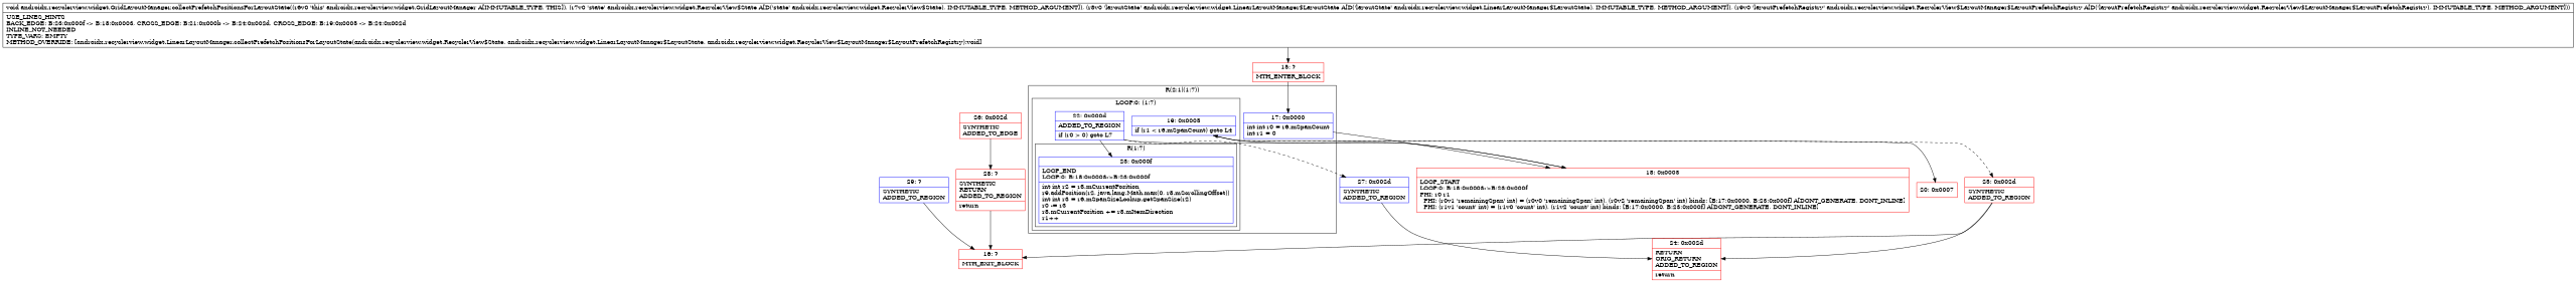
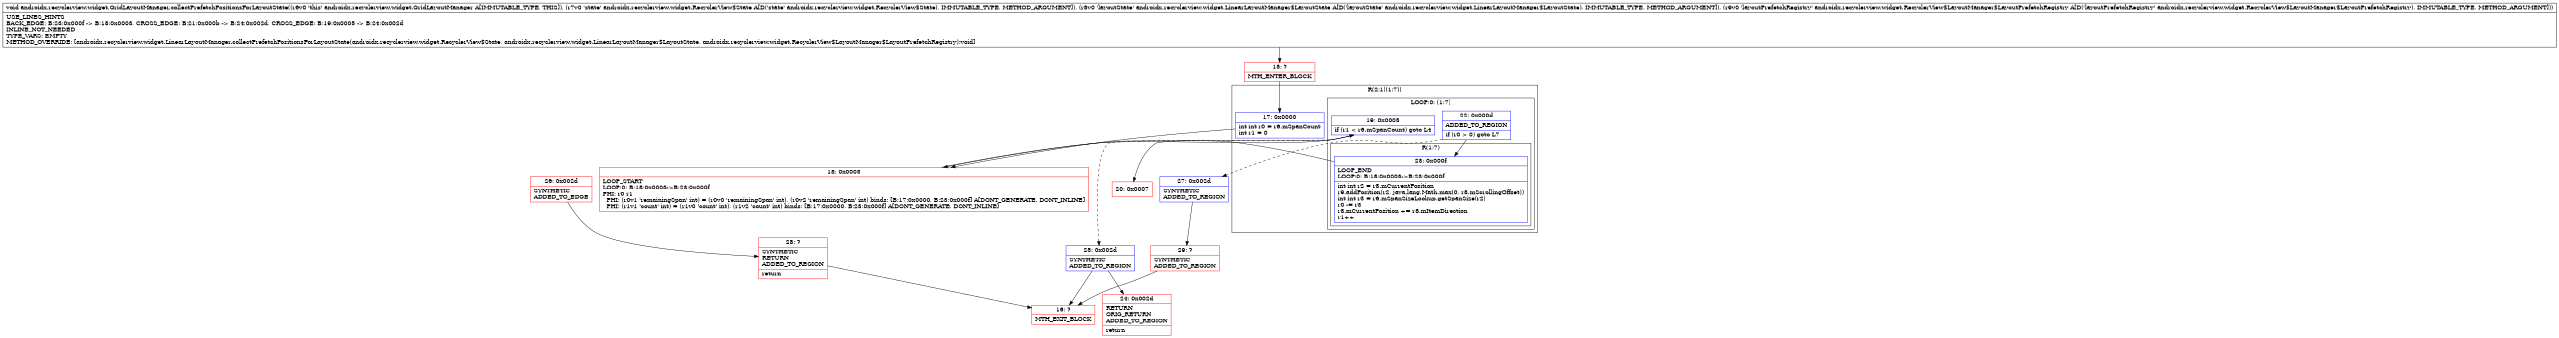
  digraph {
    node [color=red shape=record]
    n1 [color=blue label="{23\:\ 0x000f|LOOP_END\lLOOP:0: B:18:0x0003\-\>B:23:0x000f\l|int int r2 = r8.mCurrentPosition\lr9.addPosition(r2, java.lang.Math.max(0, r8.mScrollingOffset))\lint int r3 = r6.mSpanSizeLookup.getSpanSize(r2)\lr0 \-= r3\lr8.mCurrentPosition += r8.mItemDirection\lr1++\l}"]
    n2 [color=blue label="{19\:\ 0x0005|if (r1 \< r6.mSpanCount) goto L4\l}"]
    n3 [color=blue label="{22\:\ 0x000d|ADDED_TO_REGION\l|if (r0 \> 0) goto L7\l}"]
    n4 [color=blue label="{17\:\ 0x0000|int int r0 = r6.mSpanCount\lint r1 = 0\l}"]
    n5 [label="{18\:\ 0x0003|LOOP_START\lLOOP:0: B:18:0x0003\-\>B:23:0x000f\lPHI: r0 r1 \l  PHI: (r0v1 'remainingSpan' int) = (r0v0 'remainingSpan' int), (r0v2 'remainingSpan' int) binds: [B:17:0x0000, B:23:0x000f] A[DONT_GENERATE, DONT_INLINE]\l  PHI: (r1v1 'count' int) = (r1v0 'count' int), (r1v2 'count' int) binds: [B:17:0x0000, B:23:0x000f] A[DONT_GENERATE, DONT_INLINE]\l}"]
    n6 [label="{20\:\ 0x0007}"]
-   n7 [label="{25\:\ 0x002d|SYNTHETIC\lADDED_TO_REGION\l}"]
+   n7 [color=blue label="{25\:\ 0x002d|SYNTHETIC\lADDED_TO_REGION\l}"]
    n8 [color=blue label="{27\:\ 0x002d|SYNTHETIC\lADDED_TO_REGION\l}"]
    n9 [label="{16\:\ ?|MTH_EXIT_BLOCK\l}"]
    n10 [label="{24\:\ 0x002d|RETURN\lORIG_RETURN\lADDED_TO_REGION\l|return\l}"]
    n11 [label="{26\:\ 0x002d|SYNTHETIC\lADDED_TO_EDGE\l}"]
    n12 [label="{28\:\ ?|SYNTHETIC\lRETURN\lADDED_TO_REGION\l|return\l}"]
-   n13 [color=blue label="{29\:\ ?|SYNTHETIC\lADDED_TO_REGION\l}"]
+   n13 [label="{29\:\ ?|SYNTHETIC\lADDED_TO_REGION\l}"]
    n14 [label="{15\:\ ?|MTH_ENTER_BLOCK\l}"]
    n15 [label="{void androidx.recyclerview.widget.GridLayoutManager.collectPrefetchPositionsForLayoutState((r6v0 'this' androidx.recyclerview.widget.GridLayoutManager A[IMMUTABLE_TYPE, THIS]), (r7v0 'state' androidx.recyclerview.widget.RecyclerView$State A[D('state' androidx.recyclerview.widget.RecyclerView$State), IMMUTABLE_TYPE, METHOD_ARGUMENT]), (r8v0 'layoutState' androidx.recyclerview.widget.LinearLayoutManager$LayoutState A[D('layoutState' androidx.recyclerview.widget.LinearLayoutManager$LayoutState), IMMUTABLE_TYPE, METHOD_ARGUMENT]), (r9v0 'layoutPrefetchRegistry' androidx.recyclerview.widget.RecyclerView$LayoutManager$LayoutPrefetchRegistry A[D('layoutPrefetchRegistry' androidx.recyclerview.widget.RecyclerView$LayoutManager$LayoutPrefetchRegistry), IMMUTABLE_TYPE, METHOD_ARGUMENT]))  | USE_LINES_HINTS\lBACK_EDGE: B:23:0x000f \-\> B:18:0x0003, CROSS_EDGE: B:21:0x000b \-\> B:24:0x002d, CROSS_EDGE: B:19:0x0005 \-\> B:24:0x002d\lINLINE_NOT_NEEDED\lTYPE_VARS: EMPTY\lMETHOD_OVERRIDE: [androidx.recyclerview.widget.LinearLayoutManager.collectPrefetchPositionsForLayoutState(androidx.recyclerview.widget.RecyclerView$State, androidx.recyclerview.widget.LinearLayoutManager$LayoutState, androidx.recyclerview.widget.RecyclerView$LayoutManager$LayoutPrefetchRegistry):void]\l}" color=""]
    subgraph cluster_1 {
      label="R(2:1|(1:7))"
      n4
      subgraph cluster_2 {
        label="LOOP:0: (1:7)"
        n2
        n3
        subgraph cluster_3 {
          label="R(1:7)"
          n1
        }
      }
    }
-   n3 -> n5
+   n1 -> n5
    n2 -> n6
    n2 -> n7 [style=dashed]
    n3 -> n1
    n3 -> n8 [style=dashed]
    n4 -> n5
    n5 -> n2
    n7 -> n9
    n7 -> n10
-   n8 -> n10
+   n8 -> n13
    n11 -> n12
    n12 -> n9
    n13 -> n9
    n14 -> n4
    n15 -> n14
  }
